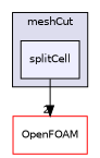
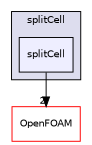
  digraph {
    compound=true
    node [fontname=Helvetica fontsize=10 shape=box]
    n1 [fillcolor="#eeeeff" label=splitCell pencolor=black style=filled]
    n2 [color=red label=OpenFOAM]
    subgraph cluster_1 {
      bgcolor="#ddddee"
      fontname=Helvetica
      fontsize=10
-     label=meshCut
+     label=splitCell
      pencolor=black
      n1
    }
    n1 -> n2 [headlabel=2 labeldistance=1.5 labelfontname=Helvetica labelfontsize=10]
  }
